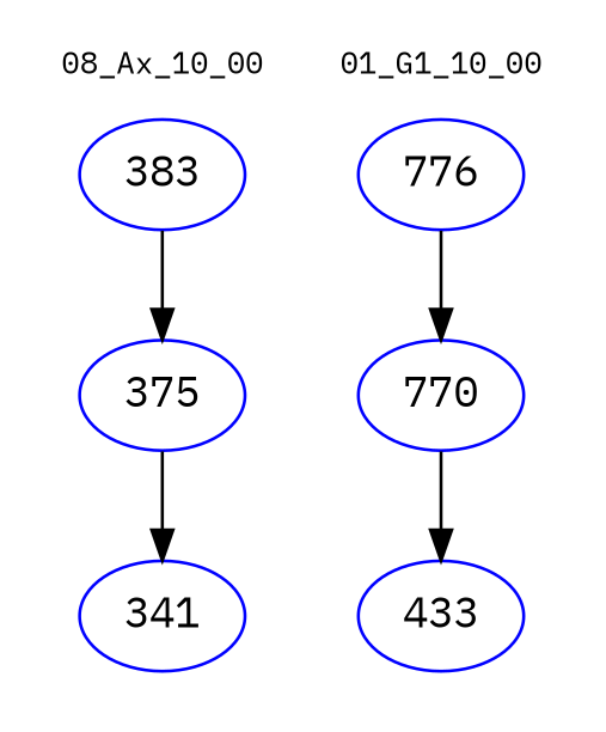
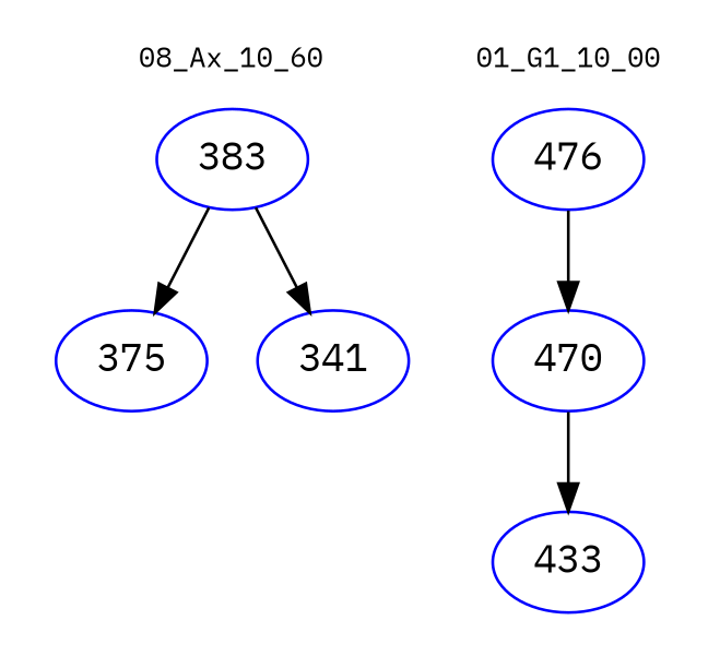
  digraph {
    fontname="IBM Plex Mono"
    node [color=blue fontname="IBM Plex Mono"]
    edge [color=black fontname="IBM Plex Mono"]
    n1 [label=375]
    n2 [label=341]
    n3 [label=383]
-   n4 [label=770]
+   n4 [label=470]
    n5 [label=433]
-   n6 [label=776]
+   n6 [label=476]
    subgraph cluster_1 {
      color=white
      fontsize=10
-     label="08_Ax_10_00"
+     label="08_Ax_10_60"
      n1
      n2
      n3
    }
    subgraph cluster_2 {
      color=white
      fontsize=10
      label="01_G1_10_00"
      n4
      n5
      n6
    }
-   n1 -> n2
+   n3 -> n2
    n3 -> n1
    n4 -> n5
    n6 -> n4
  }
